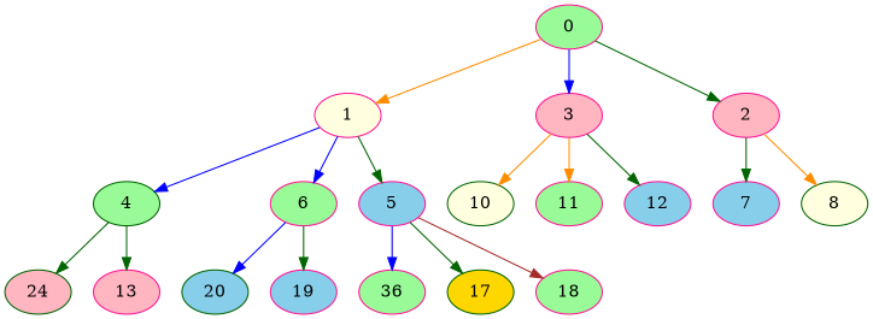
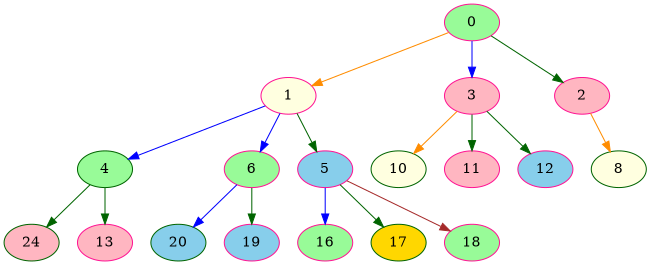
  digraph {
    "Duplicate states"=0
    GraphType=OutTree
    "Max states in OPEN"=0
    Modes="120000ms; topo-ordered tasks, ; Pruning: task equivalence, fixed order ready list, ; F-value: ; Optimisation: best schedule length (SL) optimisation on equal, "
    NumberOfTasks=21
    "Pruned using list schedule length"=6459612
    "States removed from OPEN"=0
    TargetSystem="Homogeneous-16"
    "Time to schedule (ms)"=13014
    "Total idle time"=281
    "Total schedule length"=37
    "Total sequential time"=130
    "Total states created"=26467790
    node ["Finish time"=34 Processor=0 "Start time"=32 Weight=10 color=deeppink fillcolor=palegreen style=filled]
    edge [Weight=5 color=darkgreen]
    0 ["Finish time"=10 "Start time"=0]
    1 ["Finish time"=12 "Start time"=10 Weight=2 fillcolor=lightyellow]
    3 ["Finish time"=22 Processor=1 "Start time"=12 fillcolor=lightpink]
    2 ["Finish time"=23 Processor=2 "Start time"=19 Weight=4 fillcolor=lightpink]
    4 ["Finish time"=20 "Start time"=12 Weight=8 color=darkgreen]
    6 ["Finish time"=24 Processor=3 "Start time"=20 Weight=4]
    5 ["Finish time"=24 "Start time"=20 Weight=4 fillcolor=skyblue]
    10 ["Finish time"=32 Processor=1 "Start time"=22 color=darkgreen fillcolor=lightyellow]
-   11 ["Finish time"=35 Processor=9 Weight=3]
+   11 ["Finish time"=35 Processor=9 Weight=3 fillcolor=lightpink]
    12 [Processor=10 Weight=2 fillcolor=skyblue]
-   7 ["Finish time"=37 Processor=3 "Start time"=30 Weight=7 fillcolor=skyblue]
    8 ["Finish time"=37 Processor=2 Weight=5 color=darkgreen fillcolor=lightyellow]
    n13 ["Finish time"=35 Processor=4 "Start time"=25 color=darkgreen fillcolor=lightpink label=24]
    13 ["Finish time"=31 Processor=8 "Start time"=27 Weight=4 fillcolor=lightpink]
    20 ["Finish time"=33 Processor=7 "Start time"=26 Weight=7 color=darkgreen fillcolor=skyblue]
    19 ["Finish time"=30 Processor=3 "Start time"=24 Weight=6 fillcolor=skyblue]
-   16 [Processor=5 "Start time"=27 Weight=7 label=36]
+   16 [Processor=5 "Start time"=27 Weight=7]
    17 ["Finish time"=36 Processor=6 "Start time"=29 Weight=7 color=darkgreen fillcolor=gold]
    18 [Processor=11 Weight=2]
    0 -> 1 [color=darkorange]
    0 -> 3 [Weight=2 color=blue]
    0 -> 2 [Weight=9]
    1 -> 4 [Weight=10 color=blue]
    1 -> 6 [Weight=8 color=blue]
    1 -> 5 [Weight=6]
    3 -> 10 [color=darkorange]
-   3 -> 11 [Weight=10 color=darkorange]
+   3 -> 11 [Weight=10]
    3 -> 12 [Weight=10]
-   2 -> 7 [Weight=4]
    2 -> 8 [Weight=10 color=darkorange]
    4 -> n13
    4 -> 13 [Weight=7]
    6 -> 20 [Weight=2 color=blue]
    6 -> 19 [Weight=8]
    5 -> 16 [Weight=3 color=blue]
    5 -> 17
    5 -> 18 [Weight=8 color=brown]
  }
